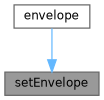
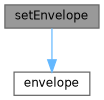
  digraph {
    rankdir=TB
    node [fontname=Helvetica fontsize=10 shape=box style=filled]
    n1 [color=gray40 fillcolor=grey60 fontcolor=black height=0.2 label=setEnvelope width=0.4]
    n2 [color=grey40 fillcolor=white height=0.2 label=envelope width=0.4]
-   n2 -> n1 [color=steelblue1 fontname=Helvetica fontsize=10 labelfontname=Helvetica labelfontsize=10 style=solid]
+   n1 -> n2 [color=steelblue1 fontname=Helvetica fontsize=10 labelfontname=Helvetica labelfontsize=10 style=solid]
  }
